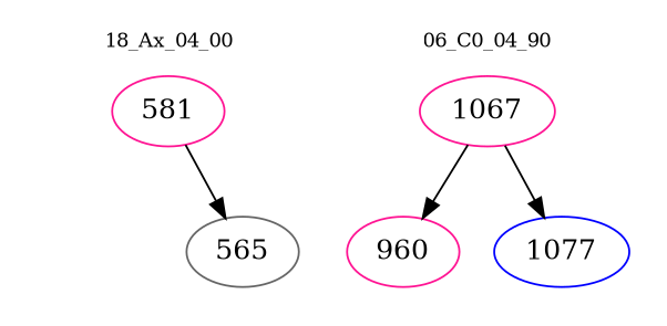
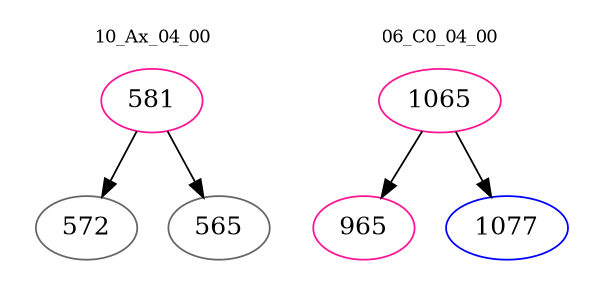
  digraph {
    fontname="DejaVu Serif"
    node [color=deeppink fontname="DejaVu Serif"]
    edge [color=black fontname="DejaVu Serif"]
    n1 [label=581]
+   n2 [color=gray40 label=572]
    n3 [color=gray40 label=565]
-   n4 [label=1067]
-   n5 [label=960]
+   n4 [label=1065]
+   n5 [label=965]
    n6 [color=blue label=1077]
    subgraph cluster_1 {
      color=white
      fontsize=10
-     label="18_Ax_04_00"
+     label="10_Ax_04_00"
      n1
+     n2
      n3
    }
    subgraph cluster_2 {
      color=white
      fontsize=10
-     label="06_C0_04_90"
+     label="06_C0_04_00"
      n4
      n5
      n6
    }
+   n1 -> n2
    n1 -> n3
    n4 -> n5
    n4 -> n6
  }
